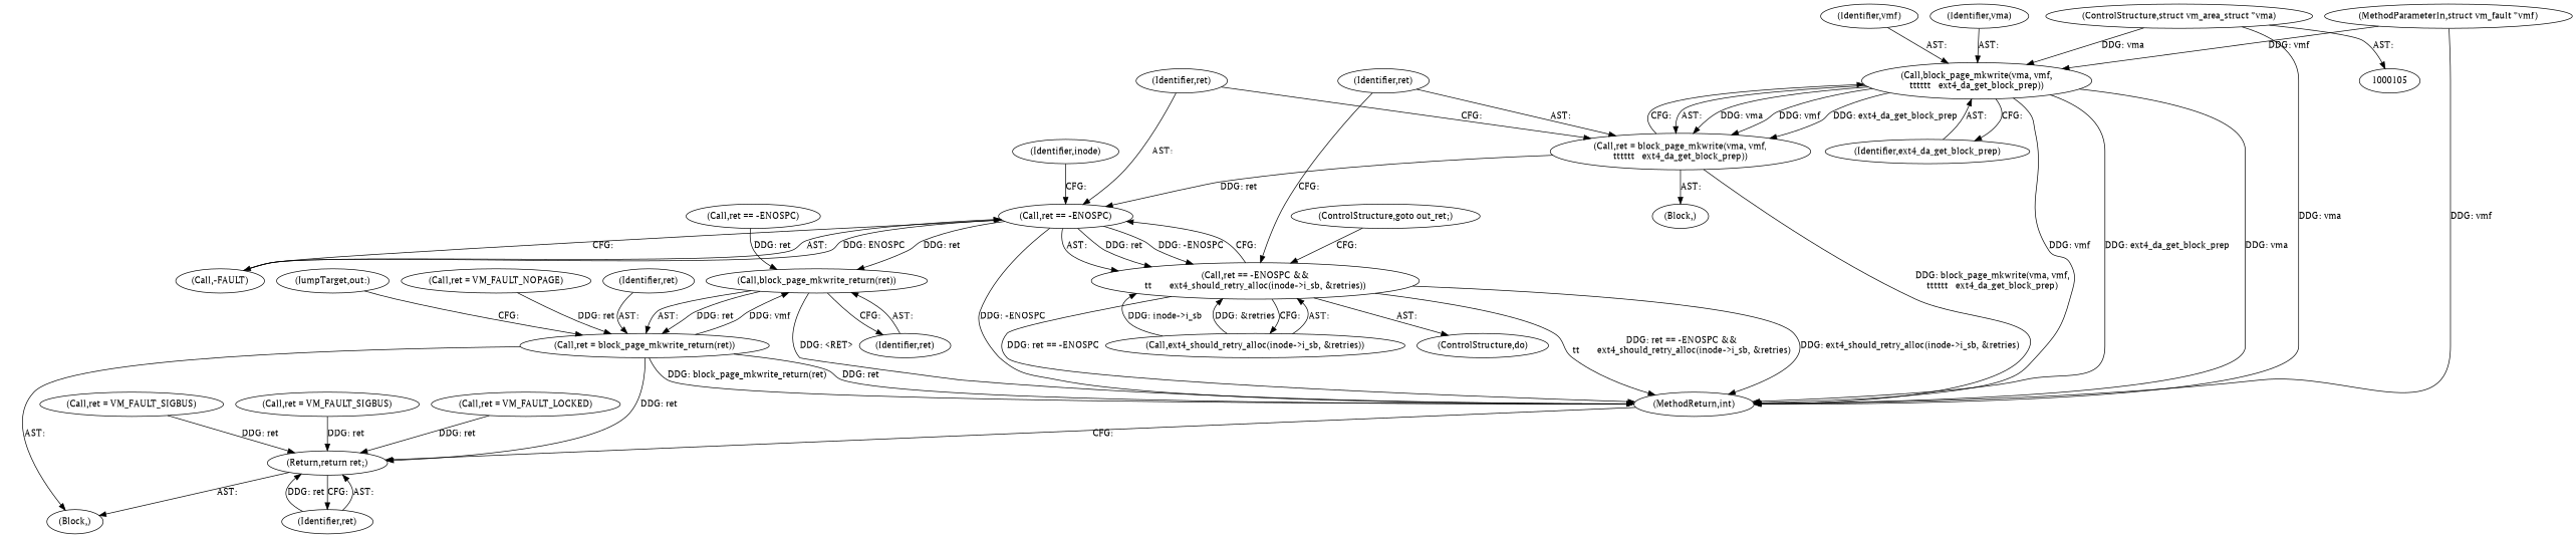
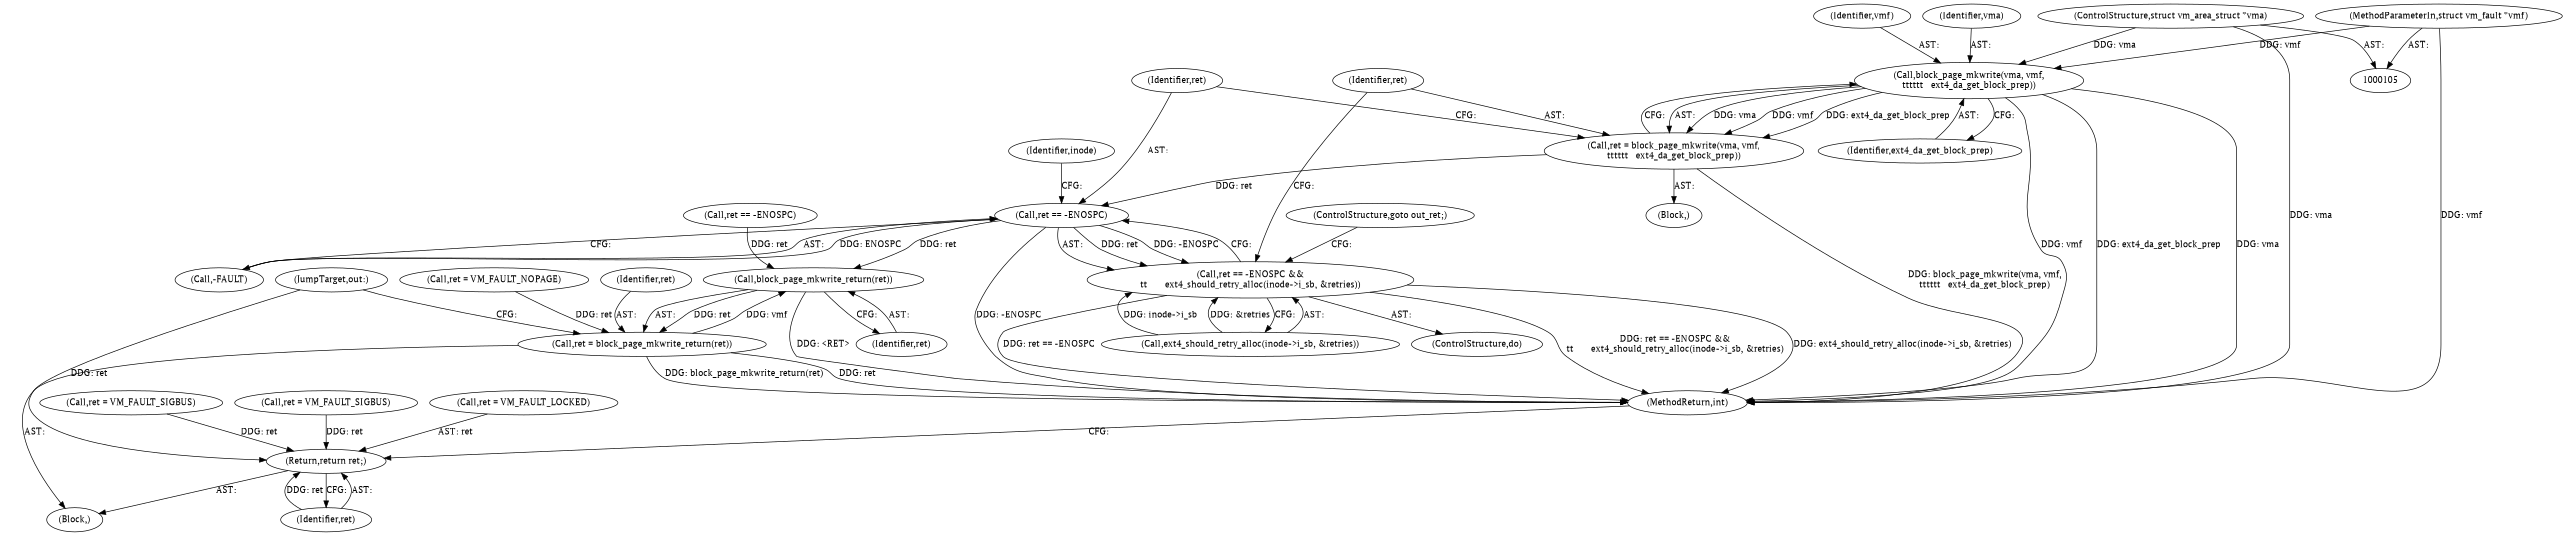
  digraph {
    fontname="PT Serif"
    node [fontname="PT Serif"]
    edge [fontname="PT Serif"]
    n1 [label="(Call,block_page_mkwrite(vma, vmf,\n\t\t\t\t\t\t   ext4_da_get_block_prep))"]
    n2 [label="(Call,ret = block_page_mkwrite(vma, vmf,\n\t\t\t\t\t\t   ext4_da_get_block_prep))"]
    n3 [label="(Identifier,ext4_da_get_block_prep)"]
    n4 [label="(MethodReturn,int)"]
    n5 [label="(Call,ret == -ENOSPC)"]
    n6 [label="(Block,)"]
    n7 [label="(Return,return ret;)"]
    n8 [label="(ControlStructure,struct vm_area_struct *vma)"]
    1000105
    n10 [label="(MethodParameterIn,struct vm_fault *vmf)"]
    n11 [label="(Call,ret == -ENOSPC &&\n\t\t       ext4_should_retry_alloc(inode->i_sb, &retries))"]
    n12 [label="(Call,block_page_mkwrite_return(ret))"]
    n13 [label="(Call,-FAULT)"]
    n14 [label="(Call,ext4_should_retry_alloc(inode->i_sb, &retries))"]
    n15 [label="(ControlStructure,do)"]
    n16 [label="(Call,ret = block_page_mkwrite_return(ret))"]
    n17 [label="(Identifier,ret)"]
    n18 [label="(Block,)"]
    n19 [label="(Identifier,ret)"]
    n20 [label="(ControlStructure,goto out_ret;)"]
    n21 [label="(Identifier,vma)"]
    n22 [label="(Call,ret = VM_FAULT_SIGBUS)"]
    n23 [label="(Identifier,inode)"]
    n24 [label="(JumpTarget,out:)"]
    n25 [label="(Identifier,vmf)"]
    n26 [label="(Call,ret = VM_FAULT_SIGBUS)"]
    n27 [label="(Call,ret = VM_FAULT_NOPAGE)"]
    n28 [label="(Identifier,ret)"]
    n29 [label="(Call,ret == -ENOSPC)"]
    n30 [label="(Identifier,ret)"]
    n31 [label="(Call,ret = VM_FAULT_LOCKED)"]
    n32 [label="(Identifier,ret)"]
    n1 -> n2 [label="AST: "]
    n1 -> n2 [label="DDG: vma"]
    n1 -> n2 [label="DDG: vmf"]
    n1 -> n2 [label="DDG: ext4_da_get_block_prep"]
    n1 -> n3 [label="CFG: "]
    n1 -> n4 [label="DDG: vmf"]
    n1 -> n4 [label="DDG: ext4_da_get_block_prep"]
    n1 -> n4 [label="DDG: vma"]
    n2 -> n1 [label="CFG: "]
    n2 -> n4 [label="DDG: block_page_mkwrite(vma, vmf,\n\t\t\t\t\t\t   ext4_da_get_block_prep)"]
    n2 -> n5 [label="DDG: ret"]
    n2 -> n6 [label="AST: "]
    n3 -> n1 [label="AST: "]
    n4 -> n7 [label="CFG: "]
    n5 -> n4 [label="DDG: -ENOSPC"]
    n5 -> n11 [label="AST: "]
    n5 -> n11 [label="DDG: ret"]
    n5 -> n11 [label="DDG: -ENOSPC"]
    n5 -> n12 [label="DDG: ret"]
    n5 -> n13 [label="CFG: "]
    n7 -> n18 [label="AST: "]
    n7 -> n19 [label="CFG: "]
    n8 -> n1 [label="DDG: vma"]
    n8 -> n4 [label="DDG: vma"]
    n8 -> 1000105 [label="AST: "]
    n10 -> n1 [label="DDG: vmf"]
    n10 -> n4 [label="DDG: vmf"]
+   n10 -> 1000105 [label="AST: "]
    n11 -> n4 [label="DDG: ext4_should_retry_alloc(inode->i_sb, &retries)"]
    n11 -> n4 [label="DDG: ret == -ENOSPC"]
    n11 -> n4 [label="DDG: ret == -ENOSPC &&\n\t\t       ext4_should_retry_alloc(inode->i_sb, &retries)"]
    n11 -> n5 [label="CFG: "]
    n11 -> n14 [label="CFG: "]
    n11 -> n15 [label="AST: "]
    n12 -> n4 [label="DDG: <RET>"]
    n12 -> n16 [label="AST: "]
    n12 -> n16 [label="DDG: ret"]
    n12 -> n17 [label="CFG: "]
    n13 -> n5 [label="AST: "]
    n13 -> n5 [label="DDG: ENOSPC"]
    n14 -> n11 [label="AST: "]
    n14 -> n11 [label="DDG: inode->i_sb"]
    n14 -> n11 [label="DDG: &retries"]
    n16 -> n4 [label="DDG: block_page_mkwrite_return(ret)"]
    n16 -> n4 [label="DDG: ret"]
-   n16 -> n7 [label="DDG: ret"]
+   n24 -> n7 [label="DDG: ret"]
    n16 -> n12 [label="DDG: vmf"]
    n16 -> n18 [label="AST: "]
    n17 -> n12 [label="AST: "]
    n19 -> n7 [label="AST: "]
    n19 -> n7 [label="DDG: ret"]
    n20 -> n11 [label="CFG: "]
    n21 -> n1 [label="AST: "]
    n22 -> n7 [label="DDG: ret"]
    n23 -> n5 [label="CFG: "]
    n24 -> n16 [label="CFG: "]
    n25 -> n1 [label="AST: "]
    n26 -> n7 [label="DDG: ret"]
    n27 -> n16 [label="DDG: ret"]
    n28 -> n2 [label="AST: "]
    n28 -> n11 [label="CFG: "]
    n29 -> n12 [label="DDG: ret"]
    n30 -> n16 [label="AST: "]
-   n31 -> n7 [label="DDG: ret"]
+   n31 -> n7 [label="AST: ret"]
    n32 -> n2 [label="CFG: "]
    n32 -> n5 [label="AST: "]
  }
